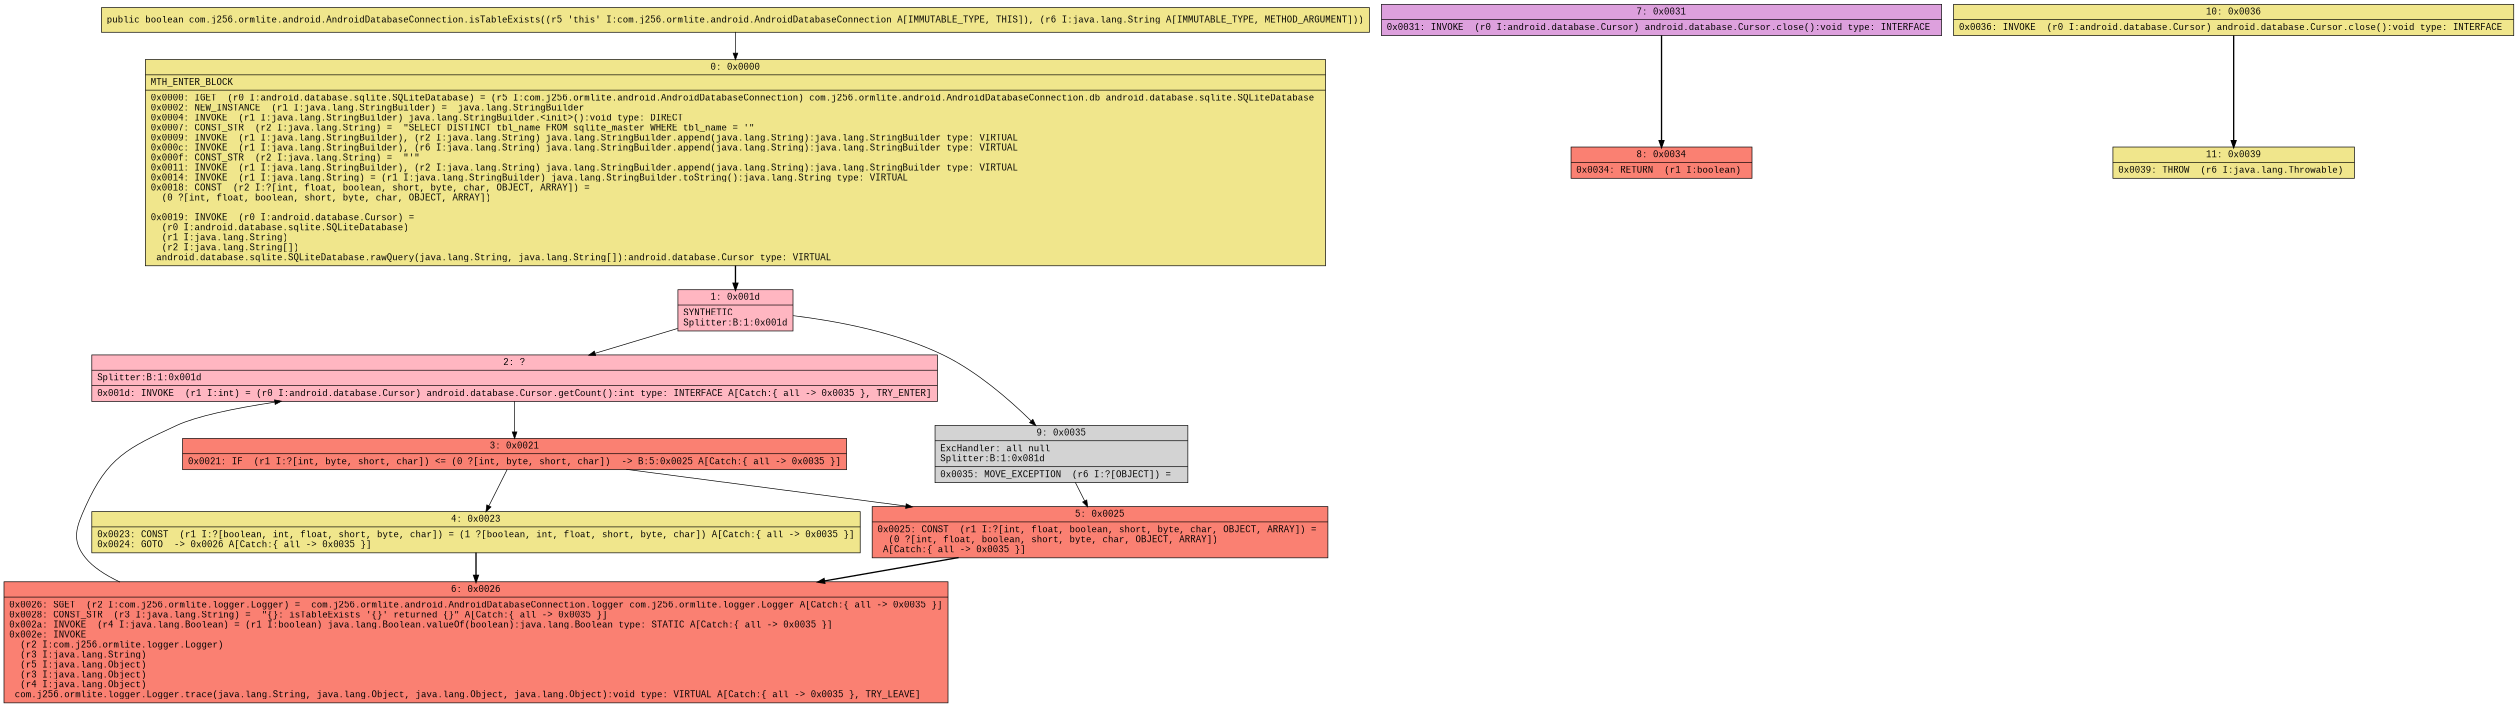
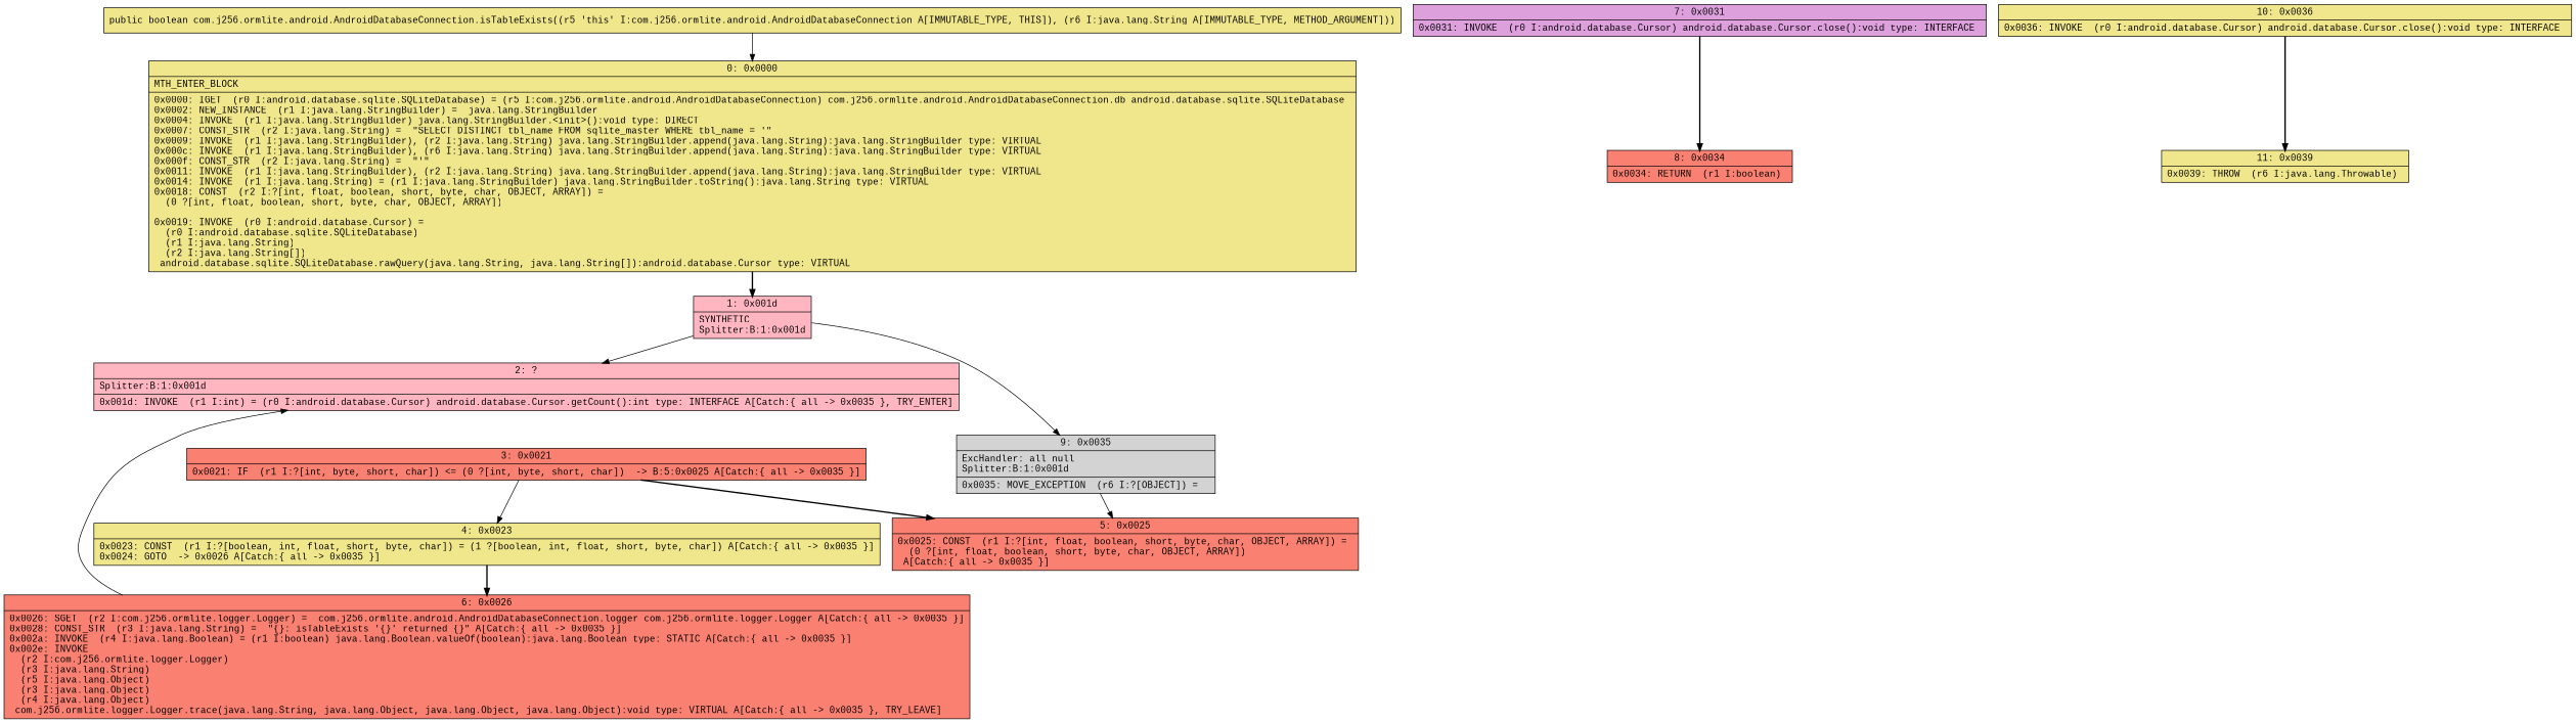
  digraph {
    fontname="Liberation Mono"
    node [fillcolor=khaki fontname="Liberation Mono" shape=record style=filled]
    edge [fontname="Liberation Mono" style=solid]
    n1 [label="{0\:\ 0x0000|MTH_ENTER_BLOCK\l|0x0000: IGET  (r0 I:android.database.sqlite.SQLiteDatabase) = (r5 I:com.j256.ormlite.android.AndroidDatabaseConnection) com.j256.ormlite.android.AndroidDatabaseConnection.db android.database.sqlite.SQLiteDatabase \l0x0002: NEW_INSTANCE  (r1 I:java.lang.StringBuilder) =  java.lang.StringBuilder \l0x0004: INVOKE  (r1 I:java.lang.StringBuilder) java.lang.StringBuilder.\<init\>():void type: DIRECT \l0x0007: CONST_STR  (r2 I:java.lang.String) =  \"SELECT DISTINCT tbl_name FROM sqlite_master WHERE tbl_name = '\" \l0x0009: INVOKE  (r1 I:java.lang.StringBuilder), (r2 I:java.lang.String) java.lang.StringBuilder.append(java.lang.String):java.lang.StringBuilder type: VIRTUAL \l0x000c: INVOKE  (r1 I:java.lang.StringBuilder), (r6 I:java.lang.String) java.lang.StringBuilder.append(java.lang.String):java.lang.StringBuilder type: VIRTUAL \l0x000f: CONST_STR  (r2 I:java.lang.String) =  \"'\" \l0x0011: INVOKE  (r1 I:java.lang.StringBuilder), (r2 I:java.lang.String) java.lang.StringBuilder.append(java.lang.String):java.lang.StringBuilder type: VIRTUAL \l0x0014: INVOKE  (r1 I:java.lang.String) = (r1 I:java.lang.StringBuilder) java.lang.StringBuilder.toString():java.lang.String type: VIRTUAL \l0x0018: CONST  (r2 I:?[int, float, boolean, short, byte, char, OBJECT, ARRAY]) = \l  (0 ?[int, float, boolean, short, byte, char, OBJECT, ARRAY])\l \l0x0019: INVOKE  (r0 I:android.database.Cursor) = \l  (r0 I:android.database.sqlite.SQLiteDatabase)\l  (r1 I:java.lang.String)\l  (r2 I:java.lang.String[])\l android.database.sqlite.SQLiteDatabase.rawQuery(java.lang.String, java.lang.String[]):android.database.Cursor type: VIRTUAL \l}"]
    n2 [fillcolor=lightpink label="{1\:\ 0x001d|SYNTHETIC\lSplitter:B:1:0x001d\l}"]
    n3 [fillcolor=lightpink label="{2\:\ ?|Splitter:B:1:0x001d\l|0x001d: INVOKE  (r1 I:int) = (r0 I:android.database.Cursor) android.database.Cursor.getCount():int type: INTERFACE A[Catch:\{ all \-\> 0x0035 \}, TRY_ENTER]\l}"]
-   n4 [fillcolor=lightgrey label="{9\:\ 0x0035|ExcHandler: all null\lSplitter:B:1:0x081d\l|0x0035: MOVE_EXCEPTION  (r6 I:?[OBJECT]) =  \l}"]
+   n4 [fillcolor=lightgrey label="{9\:\ 0x0035|ExcHandler: all null\lSplitter:B:1:0x001d\l|0x0035: MOVE_EXCEPTION  (r6 I:?[OBJECT]) =  \l}"]
    n5 [fillcolor=salmon label="{3\:\ 0x0021|0x0021: IF  (r1 I:?[int, byte, short, char]) \<= (0 ?[int, byte, short, char])  \-\> B:5:0x0025 A[Catch:\{ all \-\> 0x0035 \}]\l}"]
    n6 [fillcolor=salmon label="{5\:\ 0x0025|0x0025: CONST  (r1 I:?[int, float, boolean, short, byte, char, OBJECT, ARRAY]) = \l  (0 ?[int, float, boolean, short, byte, char, OBJECT, ARRAY])\l A[Catch:\{ all \-\> 0x0035 \}]\l}"]
    n7 [label="{4\:\ 0x0023|0x0023: CONST  (r1 I:?[boolean, int, float, short, byte, char]) = (1 ?[boolean, int, float, short, byte, char]) A[Catch:\{ all \-\> 0x0035 \}]\l0x0024: GOTO  \-\> 0x0026 A[Catch:\{ all \-\> 0x0035 \}]\l}"]
    n8 [fillcolor=salmon label="{6\:\ 0x0026|0x0026: SGET  (r2 I:com.j256.ormlite.logger.Logger) =  com.j256.ormlite.android.AndroidDatabaseConnection.logger com.j256.ormlite.logger.Logger A[Catch:\{ all \-\> 0x0035 \}]\l0x0028: CONST_STR  (r3 I:java.lang.String) =  \"\{\}: isTableExists '\{\}' returned \{\}\" A[Catch:\{ all \-\> 0x0035 \}]\l0x002a: INVOKE  (r4 I:java.lang.Boolean) = (r1 I:boolean) java.lang.Boolean.valueOf(boolean):java.lang.Boolean type: STATIC A[Catch:\{ all \-\> 0x0035 \}]\l0x002e: INVOKE  \l  (r2 I:com.j256.ormlite.logger.Logger)\l  (r3 I:java.lang.String)\l  (r5 I:java.lang.Object)\l  (r3 I:java.lang.Object)\l  (r4 I:java.lang.Object)\l com.j256.ormlite.logger.Logger.trace(java.lang.String, java.lang.Object, java.lang.Object, java.lang.Object):void type: VIRTUAL A[Catch:\{ all \-\> 0x0035 \}, TRY_LEAVE]\l}"]
    n9 [fillcolor=plum label="{7\:\ 0x0031|0x0031: INVOKE  (r0 I:android.database.Cursor) android.database.Cursor.close():void type: INTERFACE \l}"]
    n10 [fillcolor=salmon label="{8\:\ 0x0034|0x0034: RETURN  (r1 I:boolean) \l}"]
    n11 [label="{10\:\ 0x0036|0x0036: INVOKE  (r0 I:android.database.Cursor) android.database.Cursor.close():void type: INTERFACE \l}"]
    n12 [label="{11\:\ 0x0039|0x0039: THROW  (r6 I:java.lang.Throwable) \l}"]
    n13 [label="{public boolean com.j256.ormlite.android.AndroidDatabaseConnection.isTableExists((r5 'this' I:com.j256.ormlite.android.AndroidDatabaseConnection A[IMMUTABLE_TYPE, THIS]), (r6 I:java.lang.String A[IMMUTABLE_TYPE, METHOD_ARGUMENT])) }"]
    n1 -> n2 [style=bold]
    n2 -> n3
    n2 -> n4
-   n3 -> n5
    n4 -> n6
-   n5 -> n6
+   n5 -> n6 [style=bold]
    n5 -> n7
-   n6 -> n8 [style=bold]
    n7 -> n8 [style=bold]
    n8 -> n3
    n9 -> n10 [style=bold]
    n11 -> n12 [style=bold]
    n13 -> n1
  }
